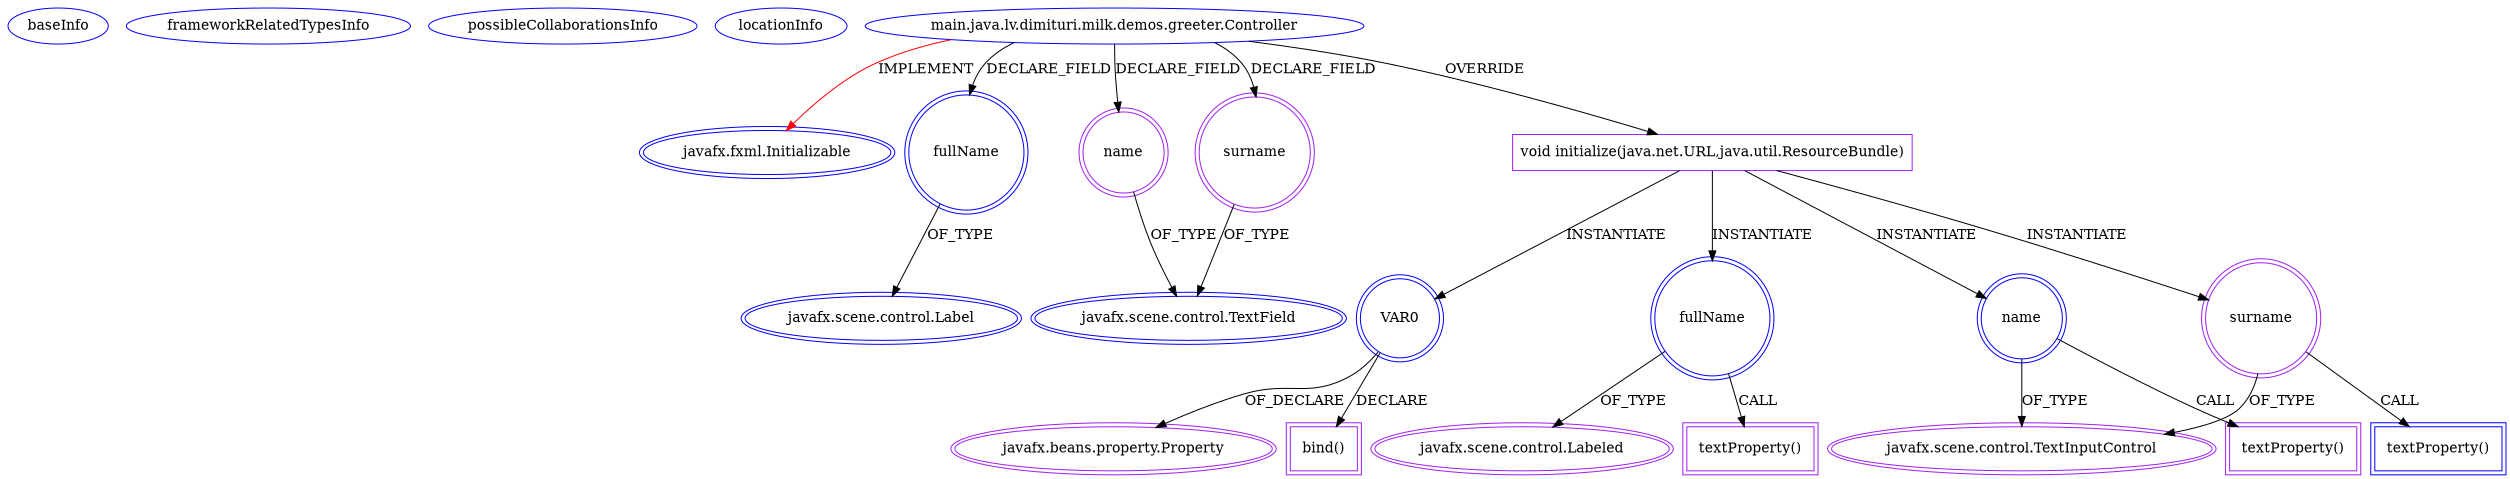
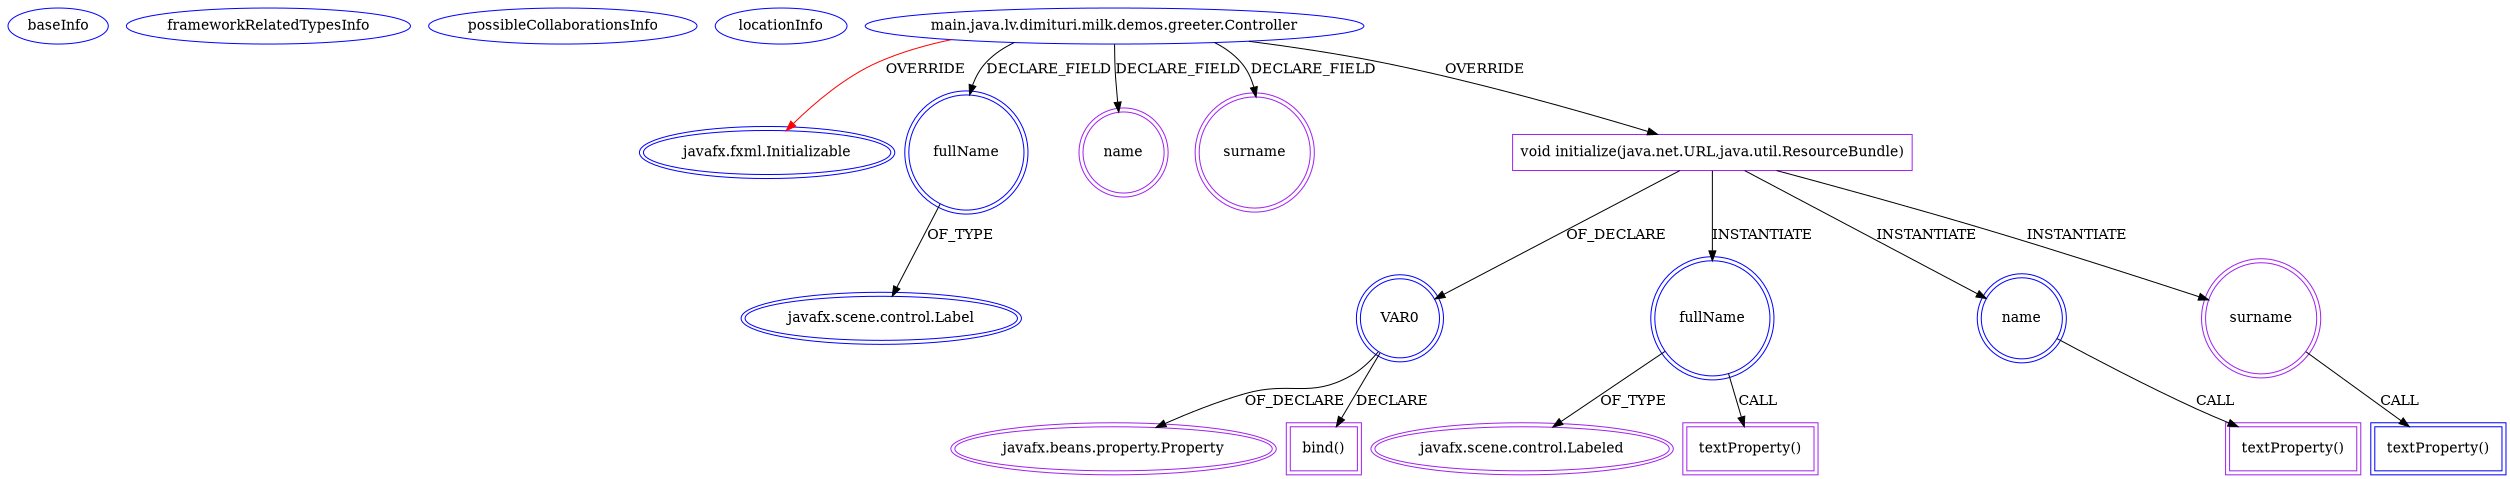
  digraph {
    node [color=blue isFrameworkType=true peripheries=2]
    baseInfo [category=extension_graph graphId=2477 isAnonymous=false possibleRelation=false isFrameworkType="" peripheries=""]
    frameworkRelatedTypesInfo [0="javafx.fxml.Initializable" isFrameworkType="" peripheries=""]
    possibleCollaborationsInfo [isFrameworkType="" peripheries=""]
    locationInfo [contextSignature=Controller filePath="/dimituri-milk/milk-master/milk-demos/src/main/java/lv/dimituri/milk/demos/greeter/Controller.java" graphId=2477 projectName="dimituri-milk" isFrameworkType="" peripheries=""]
    n5 [isFrameworkType=false label="main.java.lv.dimituri.milk.demos.greeter.Controller" vertexType=ROOT_CLIENT_CLASS_DECLARATION peripheries=""]
    n6 [label="javafx.fxml.Initializable" vertexType=FRAMEWORK_INTERFACE_TYPE]
    n7 [label=fullName shape=circle vertexType=FIELD_DECLARATION]
    n8 [color=purple label=name shape=circle vertexType=FIELD_DECLARATION]
    n9 [color=purple label=surname shape=circle vertexType=FIELD_DECLARATION]
    n10 [color=purple isFrameworkType=false label="void initialize(java.net.URL,java.util.ResourceBundle)" shape=box vertexType=OVERRIDING_METHOD_DECLARATION peripheries=""]
    n11 [label="javafx.scene.control.Label" vertexType=FRAMEWORK_CLASS_TYPE]
-   n12 [label="javafx.scene.control.TextField" vertexType=FRAMEWORK_CLASS_TYPE]
    n13 [label=VAR0 shape=circle vertexType=VARIABLE_EXPRESION]
    n14 [label=fullName shape=circle vertexType=VARIABLE_EXPRESION]
    n15 [label=name shape=circle vertexType=VARIABLE_EXPRESION]
    n16 [color=purple label=surname shape=circle vertexType=VARIABLE_EXPRESION]
    n17 [color=purple label="javafx.beans.property.Property" vertexType=FRAMEWORK_INTERFACE_TYPE]
    n18 [color=purple label="bind()" shape=box vertexType=INSIDE_CALL]
    n19 [color=purple label="javafx.scene.control.Labeled" vertexType=FRAMEWORK_CLASS_TYPE]
    n20 [color=purple label="textProperty()" shape=box vertexType=INSIDE_CALL]
-   n21 [color=purple label="javafx.scene.control.TextInputControl" vertexType=FRAMEWORK_CLASS_TYPE]
    n22 [color=purple label="textProperty()" shape=box vertexType=INSIDE_CALL]
    n23 [label="textProperty()" shape=box vertexType=INSIDE_CALL]
-   n5 -> n6 [color=red label=IMPLEMENT]
+   n5 -> n6 [color=red label=OVERRIDE]
    n5 -> n7 [label=DECLARE_FIELD]
    n5 -> n8 [label=DECLARE_FIELD]
    n5 -> n9 [label=DECLARE_FIELD]
    n5 -> n10 [label=OVERRIDE]
    n7 -> n11 [label=OF_TYPE]
-   n8 -> n12 [label=OF_TYPE]
-   n9 -> n12 [label=OF_TYPE]
-   n10 -> n13 [label=INSTANTIATE]
+   n10 -> n13 [label=OF_DECLARE]
    n10 -> n14 [label=INSTANTIATE]
    n10 -> n15 [label=INSTANTIATE]
    n10 -> n16 [label=INSTANTIATE]
    n13 -> n17 [label=OF_DECLARE]
    n13 -> n18 [label=DECLARE]
    n14 -> n19 [label=OF_TYPE]
    n14 -> n20 [label=CALL]
-   n15 -> n21 [label=OF_TYPE]
    n15 -> n22 [label=CALL]
-   n16 -> n21 [label=OF_TYPE]
    n16 -> n23 [label=CALL]
  }
